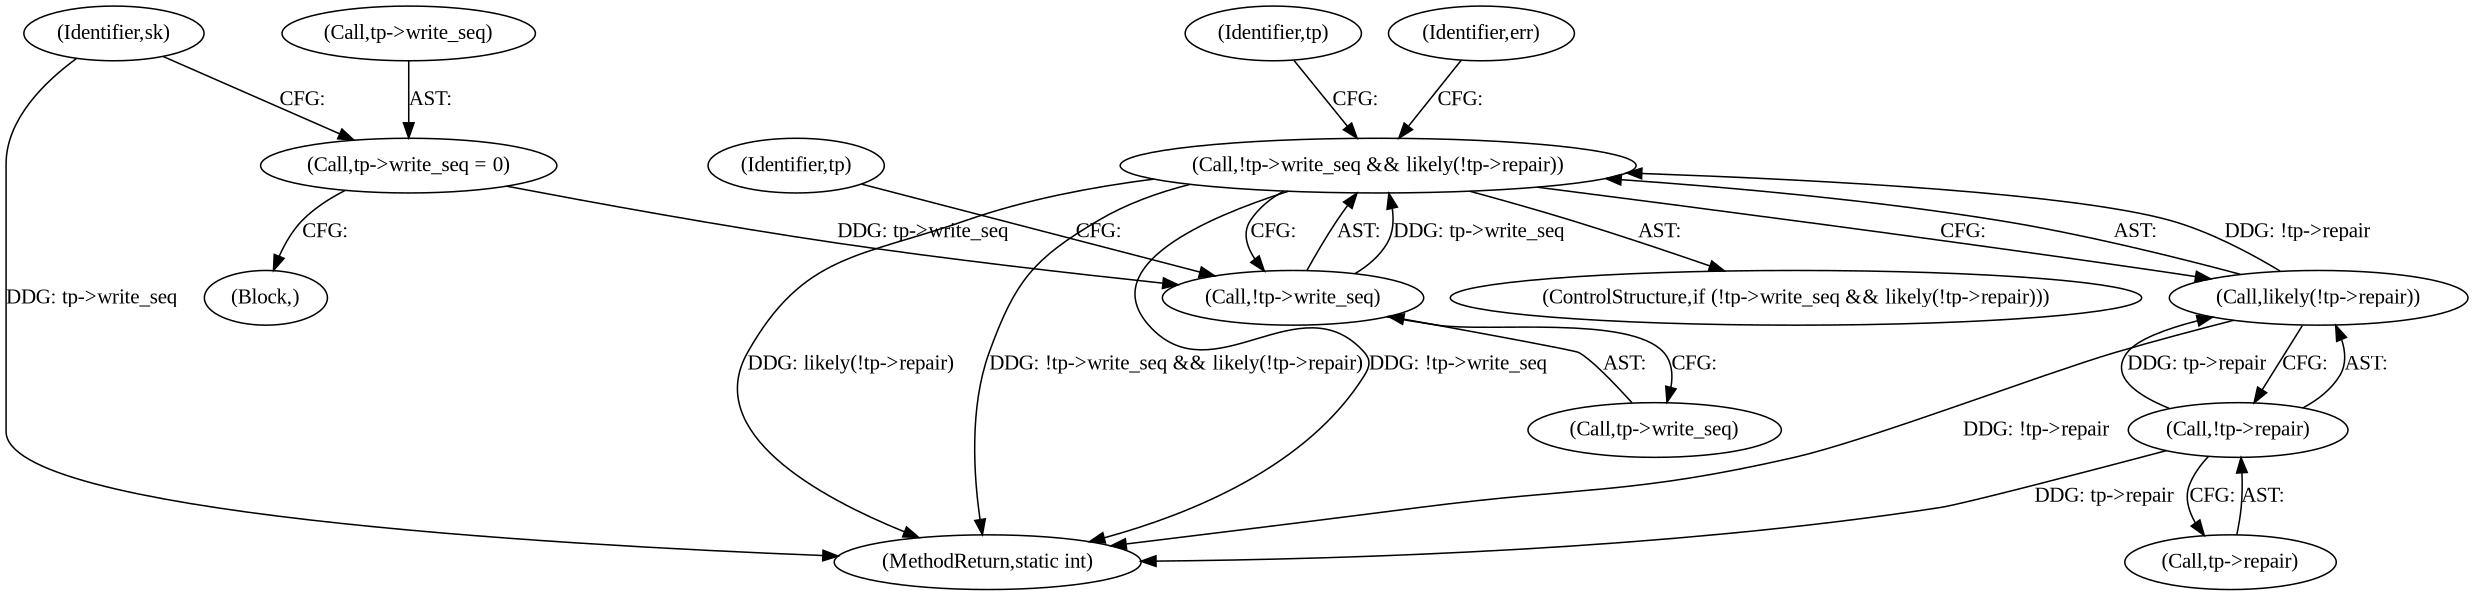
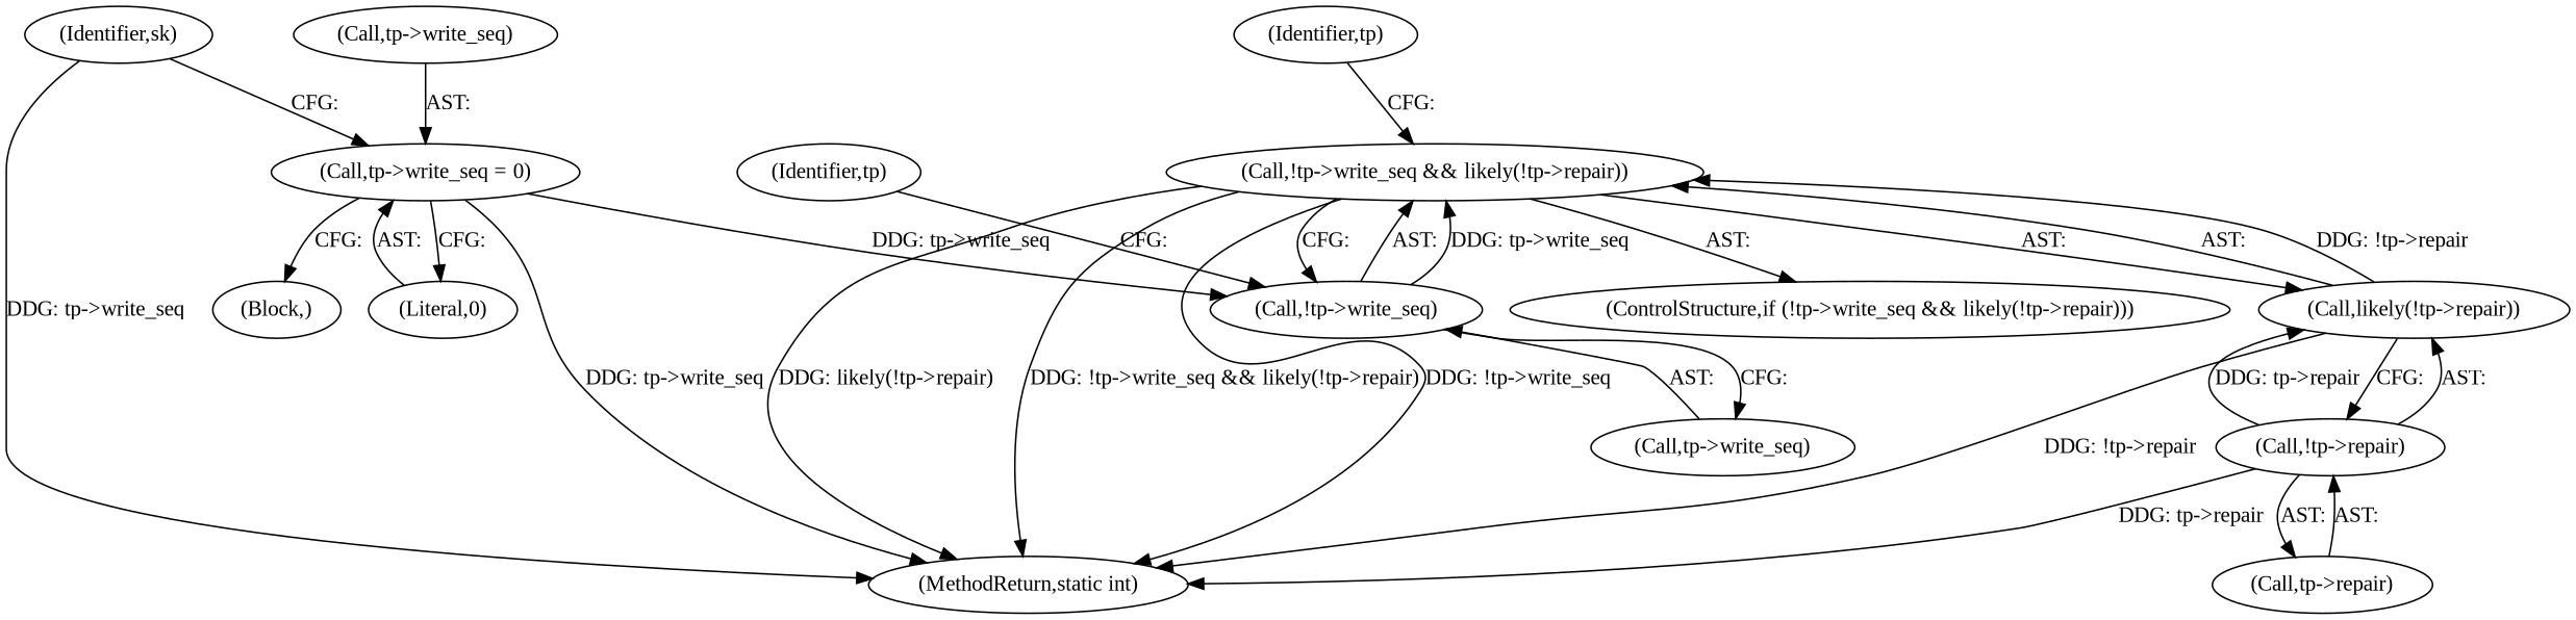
  digraph {
    fontname="Liberation Serif"
    node [fontname="Liberation Serif"]
    edge [fontname="Liberation Serif"]
    n1 [label="(Call,!tp->write_seq && likely(!tp->repair))"]
    n2 [label="(Call,!tp->write_seq)"]
    n3 [label="(Call,likely(!tp->repair))"]
    n4 [label="(ControlStructure,if (!tp->write_seq && likely(!tp->repair)))"]
    n5 [label="(MethodReturn,static int)"]
    n6 [label="(Call,tp->write_seq)"]
    n7 [label="(Call,!tp->repair)"]
    n8 [label="(Call,tp->write_seq = 0)"]
+   n9 [label="(Literal,0)"]
    n10 [label="(Block,)"]
    n11 [label="(Call,tp->repair)"]
    n12 [label="(Identifier,tp)"]
-   n13 [label="(Identifier,err)"]
    n14 [label="(Identifier,sk)"]
    n15 [label="(Call,tp->write_seq)"]
    n16 [label="(Identifier,tp)"]
    n1 -> n2 [label="CFG: "]
-   n1 -> n3 [label="CFG: "]
+   n1 -> n3 [label="AST: "]
    n1 -> n4 [label="AST: "]
    n1 -> n5 [label="DDG: likely(!tp->repair)"]
    n1 -> n5 [label="DDG: !tp->write_seq && likely(!tp->repair)"]
    n1 -> n5 [label="DDG: !tp->write_seq"]
    n2 -> n1 [label="AST: "]
    n2 -> n1 [label="DDG: tp->write_seq"]
    n2 -> n6 [label="CFG: "]
    n3 -> n1 [label="AST: "]
    n3 -> n1 [label="DDG: !tp->repair"]
    n3 -> n5 [label="DDG: !tp->repair"]
    n3 -> n7 [label="CFG: "]
    n6 -> n2 [label="AST: "]
    n7 -> n3 [label="AST: "]
    n7 -> n3 [label="DDG: tp->repair"]
    n7 -> n5 [label="DDG: tp->repair"]
-   n7 -> n11 [label="CFG: "]
+   n7 -> n11 [label="AST: "]
    n8 -> n2 [label="DDG: tp->write_seq"]
+   n8 -> n5 [label="DDG: tp->write_seq"]
+   n8 -> n9 [label="CFG: "]
    n8 -> n10 [label="CFG: "]
+   n9 -> n8 [label="AST: "]
    n11 -> n7 [label="AST: "]
    n12 -> n1 [label="CFG: "]
-   n13 -> n1 [label="CFG: "]
    n14 -> n5 [label="DDG: tp->write_seq"]
    n14 -> n8 [label="CFG: "]
    n15 -> n8 [label="AST: "]
    n16 -> n2 [label="CFG: "]
  }
